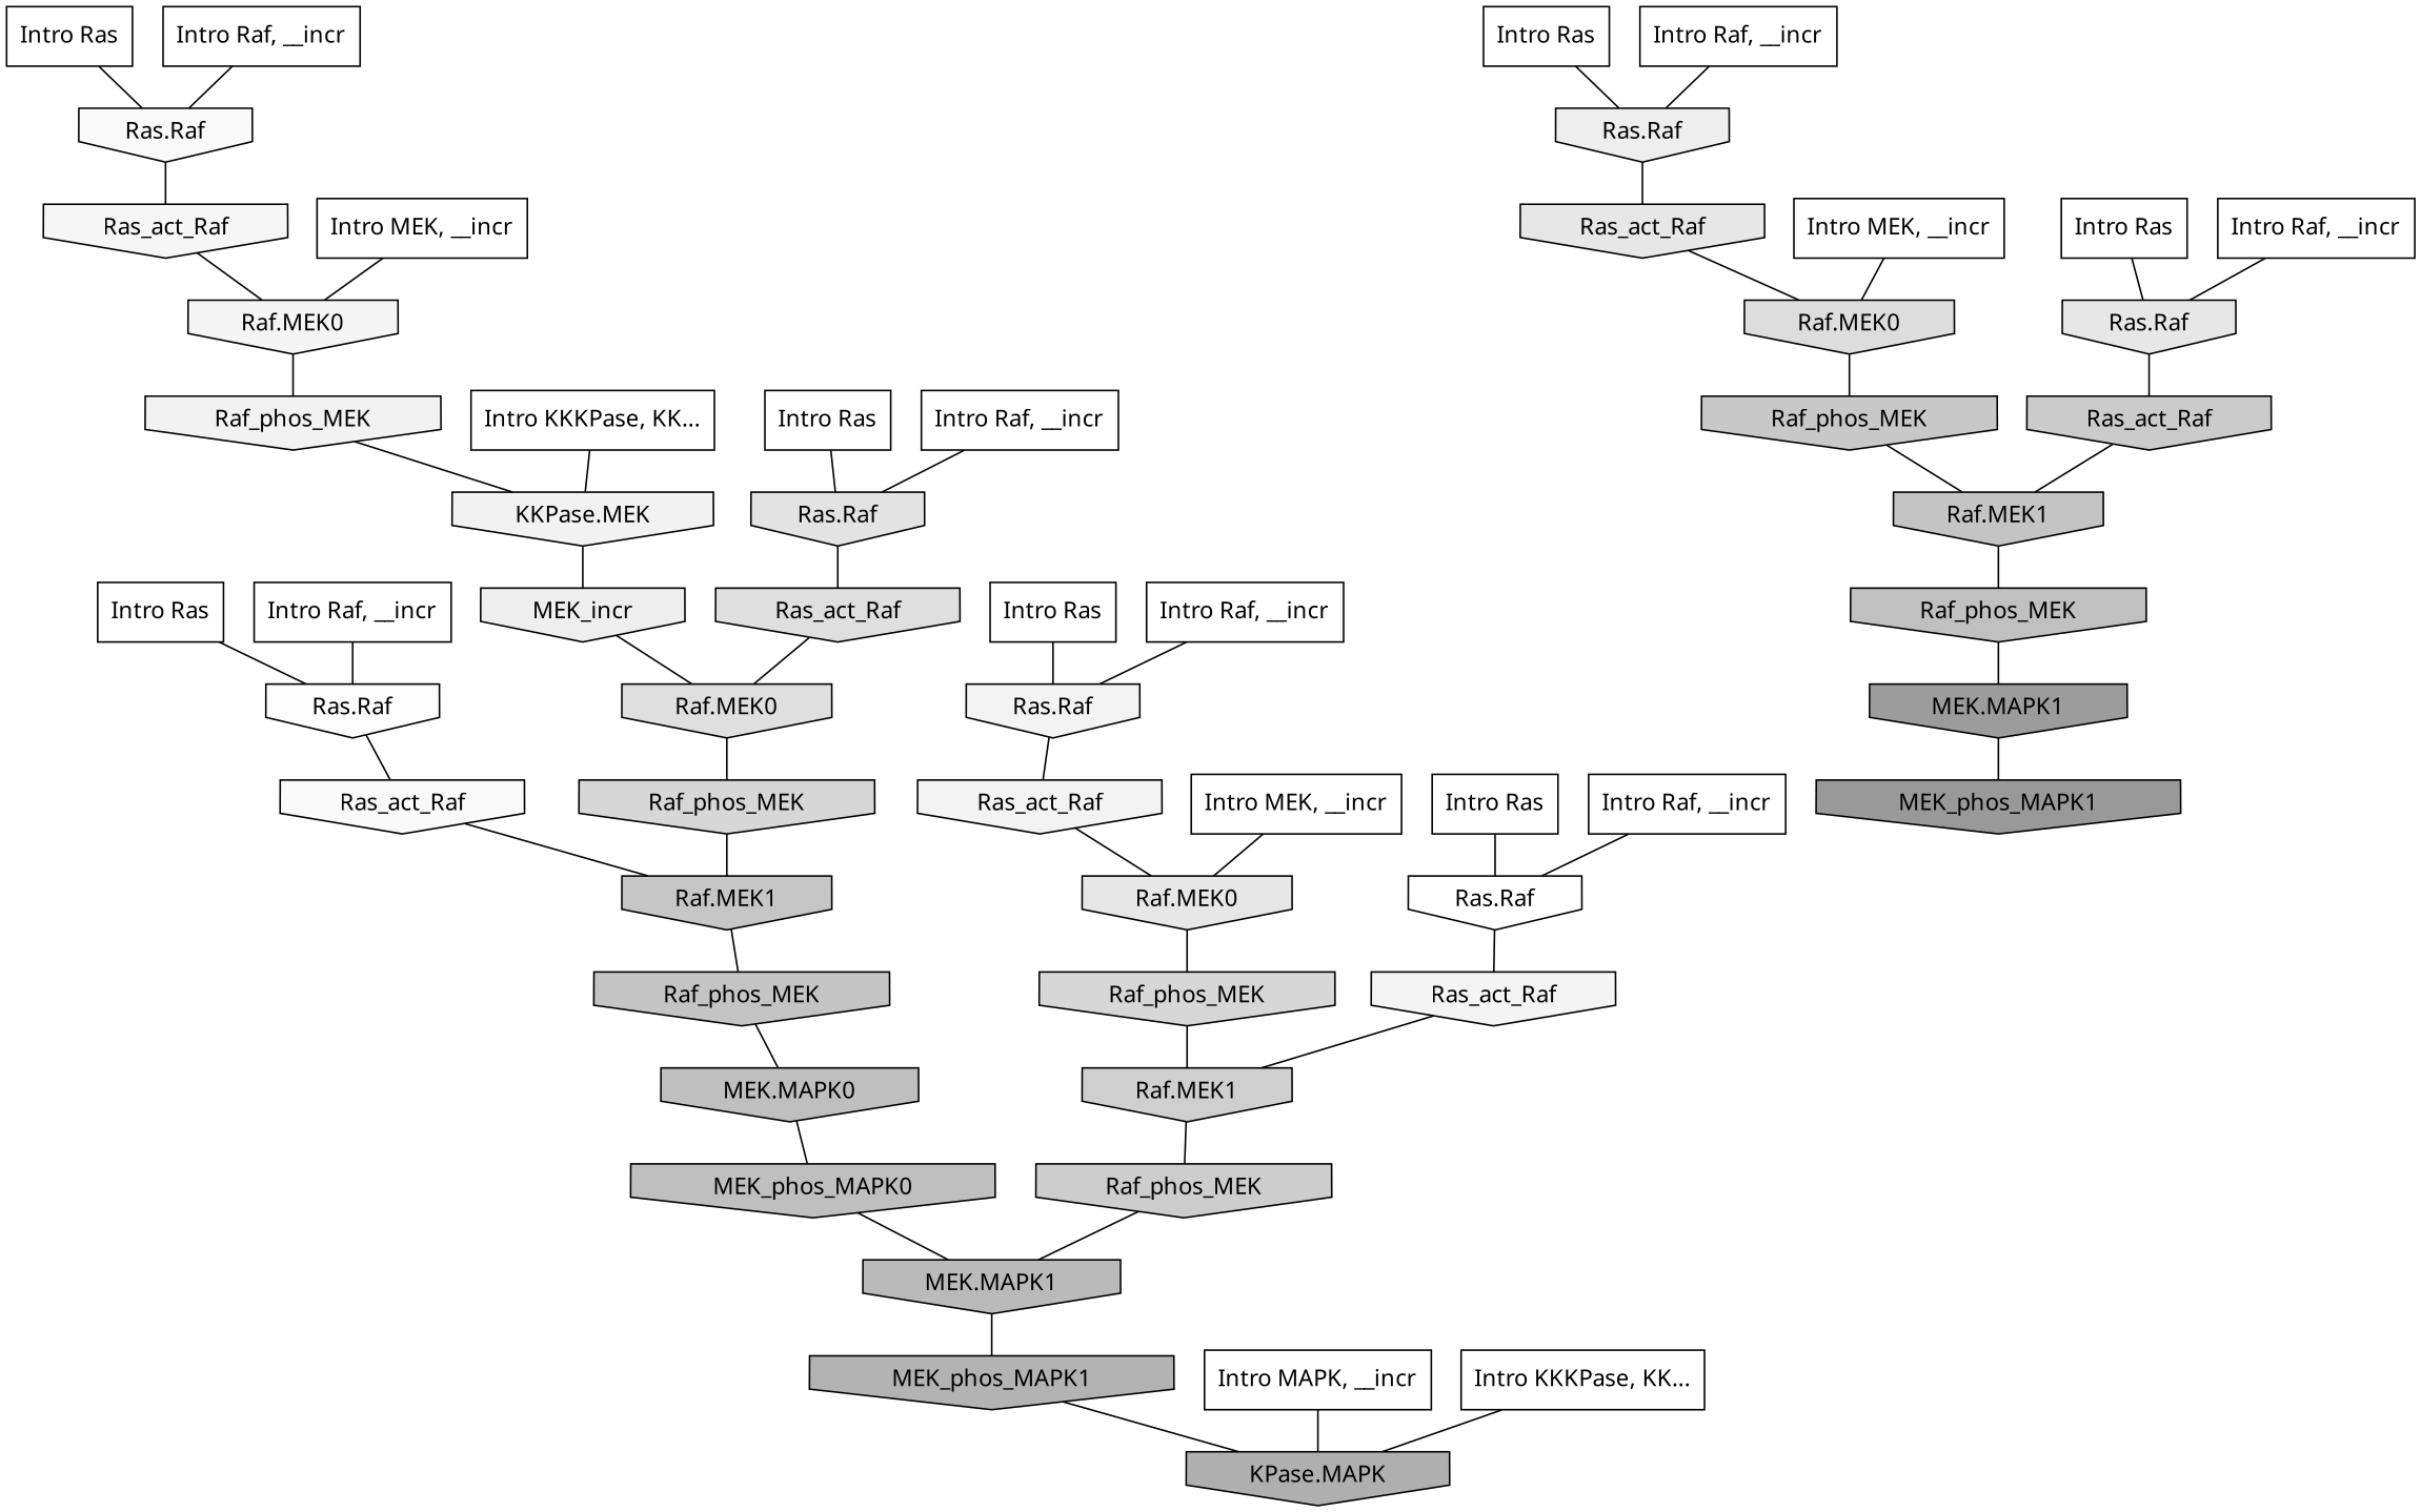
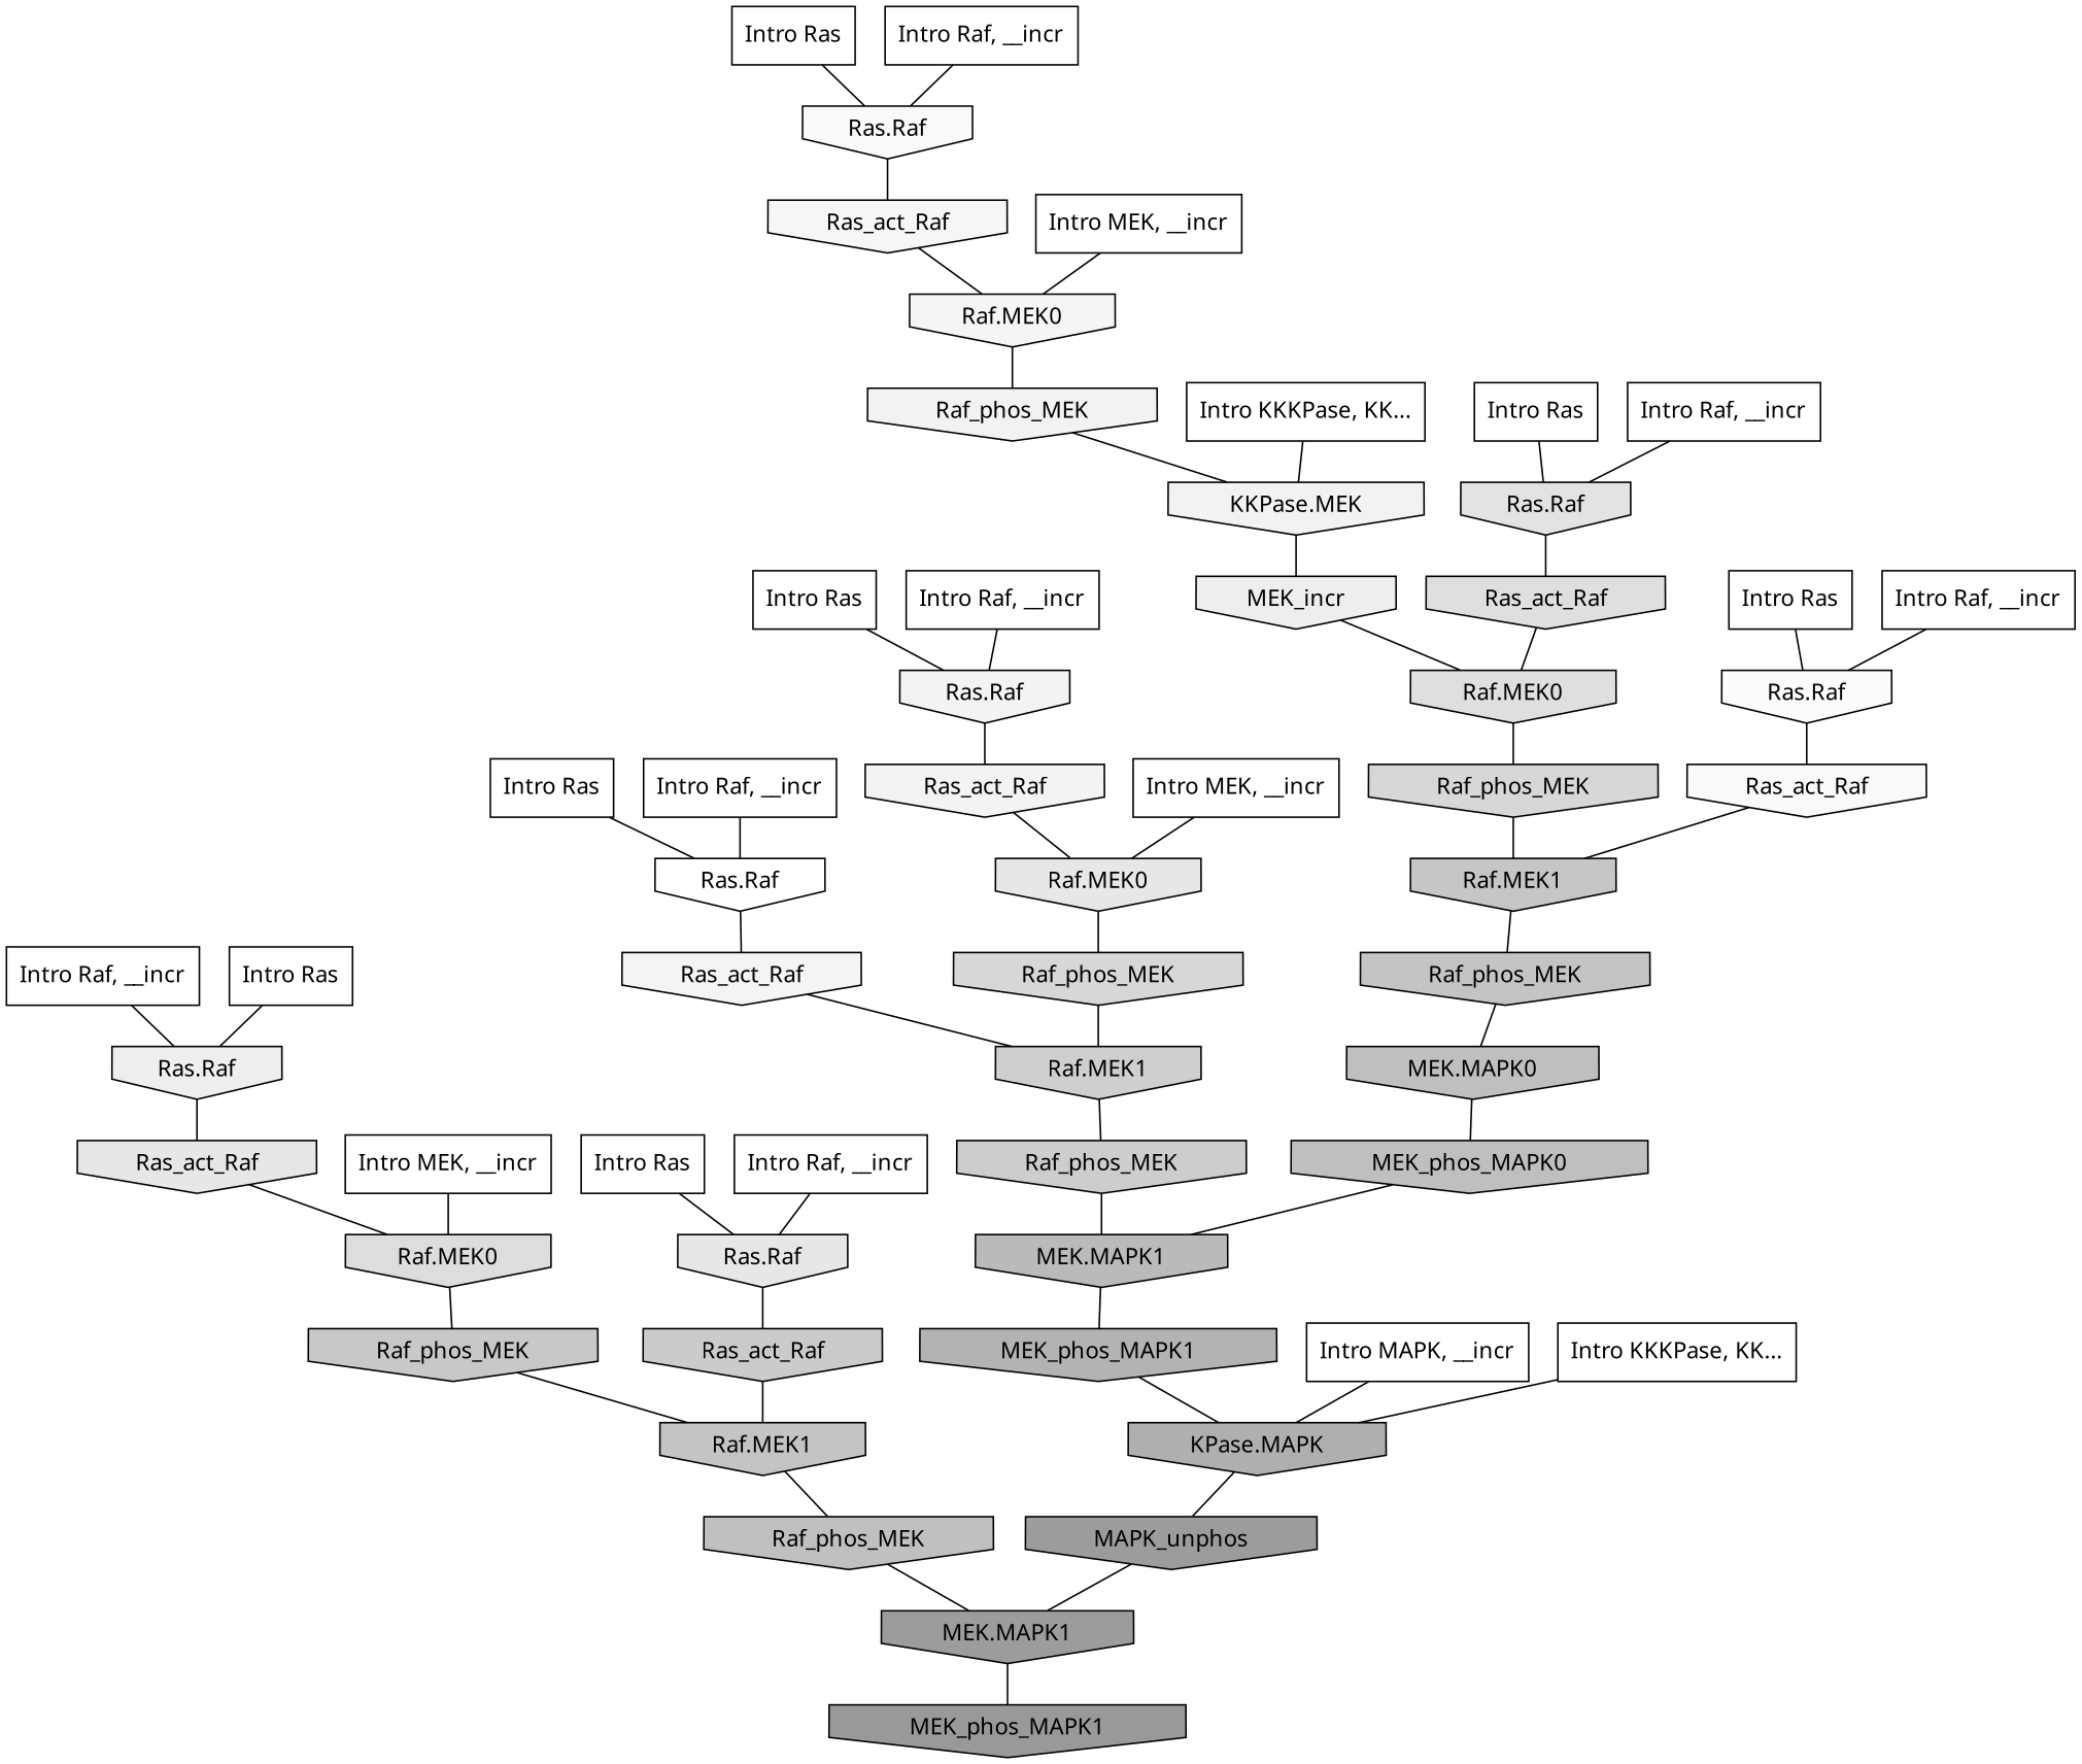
  digraph {
    rankdir=TB
    ranksep=0.30
    node [fillcolor="0.000 0.000 1.000" fontname="CMU Serif" shape=invhouse style=filled]
    edge [color="0.000 0.000 0.000" dir=none fontname="CMU Serif"]
    n1 [label="Intro Ras" shape=rectangle]
    n2 [fillcolor="0.000 0.000 0.973" label="Ras.Raf"]
    n3 [fillcolor="0.000 0.000 0.961" label=Ras_act_Raf]
    n4 [label="Intro Ras" shape=rectangle]
    n5 [fillcolor="0.000 0.000 0.951" label="Ras.Raf"]
    n6 [fillcolor="0.000 0.000 0.950" label=Ras_act_Raf]
    n7 [label="Intro Ras" shape=rectangle]
    n8 [fillcolor="0.000 0.000 0.985" label="Ras.Raf"]
    n9 [fillcolor="0.000 0.000 0.976" label=Ras_act_Raf]
    n10 [label="Intro Ras" shape=rectangle]
    n11 [fillcolor="0.000 0.000 0.888" label="Ras.Raf"]
    n12 [fillcolor="0.000 0.000 0.875" label=Ras_act_Raf]
    n13 [label="Intro Ras" shape=rectangle]
    n14 [fillcolor="0.000 0.000 0.930" label="Ras.Raf"]
    n15 [fillcolor="0.000 0.000 0.905" label=Ras_act_Raf]
    n16 [label="Intro Ras" shape=rectangle]
    n17 [fillcolor="0.000 0.000 0.905" label="Ras.Raf"]
    n18 [fillcolor="0.000 0.000 0.793" label=Ras_act_Raf]
    n19 [label="Intro Ras" shape=rectangle]
    n20 [label="Ras.Raf"]
    n21 [fillcolor="0.000 0.000 0.957" label=Ras_act_Raf]
    n22 [label="Intro Raf, __incr" shape=rectangle]
    n23 [label="Intro Raf, __incr" shape=rectangle]
    n24 [label="Intro Raf, __incr" shape=rectangle]
    n25 [label="Intro Raf, __incr" shape=rectangle]
    n26 [label="Intro Raf, __incr" shape=rectangle]
    n27 [label="Intro Raf, __incr" shape=rectangle]
    n28 [label="Intro Raf, __incr" shape=rectangle]
    n29 [label="Intro MEK, __incr" shape=rectangle]
    n30 [fillcolor="0.000 0.000 0.864" label="Raf.MEK0"]
    n31 [fillcolor="0.000 0.000 0.784" label=Raf_phos_MEK]
    n32 [label="Intro MEK, __incr" shape=rectangle]
    n33 [fillcolor="0.000 0.000 0.906" label="Raf.MEK0"]
    n34 [fillcolor="0.000 0.000 0.843" label=Raf_phos_MEK]
    n35 [label="Intro MEK, __incr" shape=rectangle]
    n36 [fillcolor="0.000 0.000 0.959" label="Raf.MEK0"]
    n37 [fillcolor="0.000 0.000 0.949" label=Raf_phos_MEK]
    n38 [label="Intro MAPK, __incr" shape=rectangle]
    n39 [fillcolor="0.000 0.000 0.686" label="KPase.MAPK"]
    n40 [fillcolor="0.000 0.000 0.750" label="MEK.MAPK0"]
    n41 [fillcolor="0.000 0.000 0.750" label=MEK_phos_MAPK0]
    n42 [label="Intro KKKPase, KK..." shape=rectangle]
+   n43 [fillcolor="0.000 0.000 0.613" label=MAPK_unphos]
    n44 [label="Intro KKKPase, KK..." shape=rectangle]
    n45 [fillcolor="0.000 0.000 0.949" label="KKPase.MEK"]
    n46 [fillcolor="0.000 0.000 0.933" label=MEK_incr]
    n47 [fillcolor="0.000 0.000 0.812" label="Raf.MEK1"]
    n48 [fillcolor="0.000 0.000 0.774" label="Raf.MEK1"]
    n49 [fillcolor="0.000 0.000 0.769" label=Raf_phos_MEK]
    n50 [fillcolor="0.000 0.000 0.802" label=Raf_phos_MEK]
    n51 [fillcolor="0.000 0.000 0.875" label="Raf.MEK0"]
    n52 [fillcolor="0.000 0.000 0.842" label=Raf_phos_MEK]
    n53 [fillcolor="0.000 0.000 0.767" label="Raf.MEK1"]
    n54 [fillcolor="0.000 0.000 0.730" label="MEK.MAPK1"]
    n55 [fillcolor="0.000 0.000 0.703" label=MEK_phos_MAPK1]
    n56 [fillcolor="0.000 0.000 0.751" label=Raf_phos_MEK]
    n57 [fillcolor="0.000 0.000 0.613" label="MEK.MAPK1"]
    n58 [fillcolor="0.000 0.000 0.600" label=MEK_phos_MAPK1]
    n1 -> n2
    n2 -> n3
    n3 -> n36
    n4 -> n5
    n5 -> n6
    n6 -> n33
    n7 -> n8
    n8 -> n9
    n9 -> n48
    n10 -> n11
    n11 -> n12
    n12 -> n51
    n13 -> n14
    n14 -> n15
    n15 -> n30
    n16 -> n17
    n17 -> n18
    n18 -> n53
    n19 -> n20
    n20 -> n21
    n21 -> n47
    n22 -> n20
    n23 -> n17
    n24 -> n2
    n25 -> n14
    n26 -> n8
    n27 -> n11
    n28 -> n5
    n29 -> n30
    n30 -> n31
    n31 -> n53
    n32 -> n33
    n33 -> n34
    n34 -> n47
    n35 -> n36
    n36 -> n37
    n37 -> n45
    n38 -> n39
+   n39 -> n43
    n40 -> n41
    n41 -> n54
    n42 -> n39
+   n43 -> n57
    n44 -> n45
    n45 -> n46
    n46 -> n51
    n47 -> n50
    n48 -> n49
    n49 -> n40
    n50 -> n54
    n51 -> n52
    n52 -> n48
    n53 -> n56
    n54 -> n55
    n55 -> n39
    n56 -> n57
    n57 -> n58
  }
